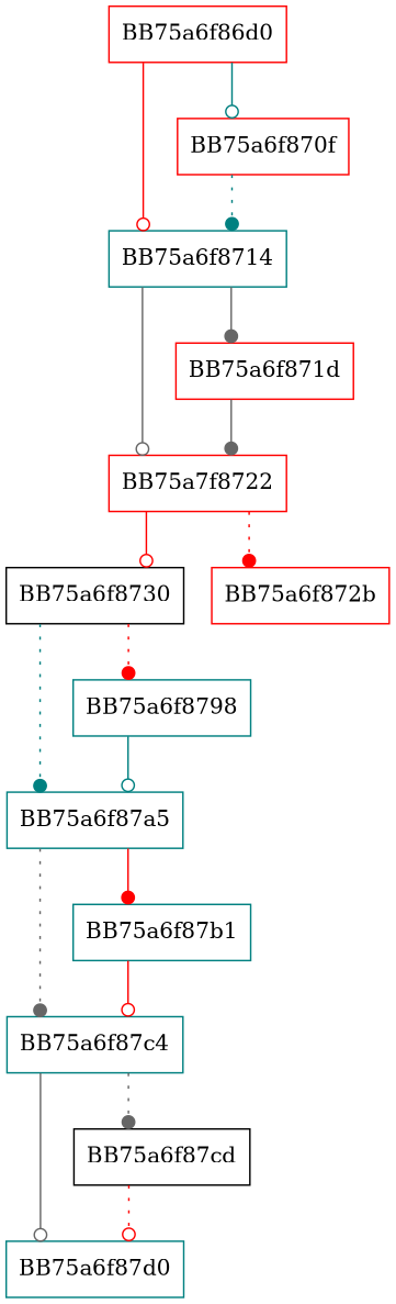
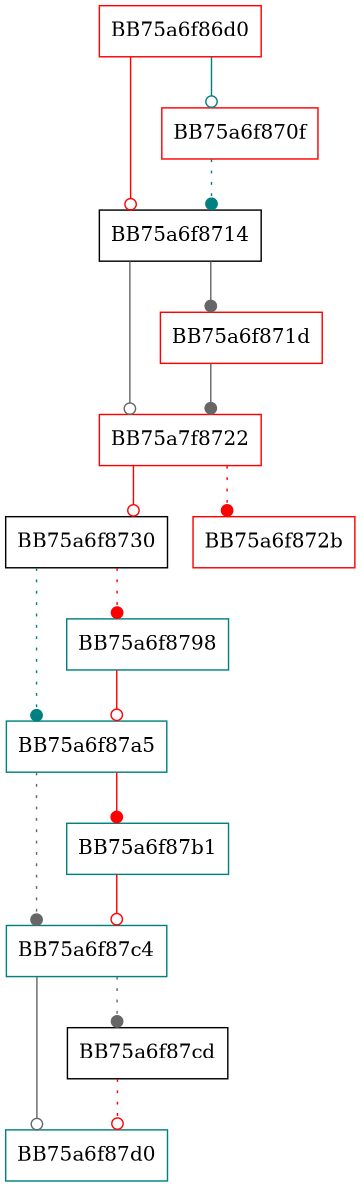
  digraph {
    splines=ortho
    node [color=teal shape=box]
    edge [arrowhead=dot color=red style=solid]
    BB75a6f86d0 [color=red]
-   BB75a6f8714
+   BB75a6f8714 [color=black]
    BB75a6f870f [color=red]
    n4 [color=red label=BB75a7f8722]
    BB75a6f871d [color=red]
    BB75a6f8730 [color=black]
    BB75a6f872b [color=red]
    BB75a6f87a5
    BB75a6f8798
    BB75a6f87c4
    BB75a6f87b1
    BB75a6f87d0
    BB75a6f87cd [color=black]
    BB75a6f86d0 -> BB75a6f8714 [arrowhead=odot]
    BB75a6f86d0 -> BB75a6f870f [arrowhead=odot color=teal]
    BB75a6f8714 -> n4 [arrowhead=odot color=gray40]
    BB75a6f8714 -> BB75a6f871d [color=gray40]
    BB75a6f870f -> BB75a6f8714 [color=teal style=dotted]
    n4 -> BB75a6f8730 [arrowhead=odot]
    n4 -> BB75a6f872b [style=dotted]
    BB75a6f871d -> n4 [color=gray40]
    BB75a6f8730 -> BB75a6f87a5 [color=teal style=dotted]
    BB75a6f8730 -> BB75a6f8798 [style=dotted]
    BB75a6f87a5 -> BB75a6f87c4 [color=gray40 style=dotted]
    BB75a6f87a5 -> BB75a6f87b1
-   BB75a6f8798 -> BB75a6f87a5 [arrowhead=odot color=teal]
+   BB75a6f8798 -> BB75a6f87a5 [arrowhead=odot]
    BB75a6f87c4 -> BB75a6f87d0 [arrowhead=odot color=gray40]
    BB75a6f87c4 -> BB75a6f87cd [color=gray40 style=dotted]
    BB75a6f87b1 -> BB75a6f87c4 [arrowhead=odot]
    BB75a6f87cd -> BB75a6f87d0 [arrowhead=odot style=dotted]
  }
